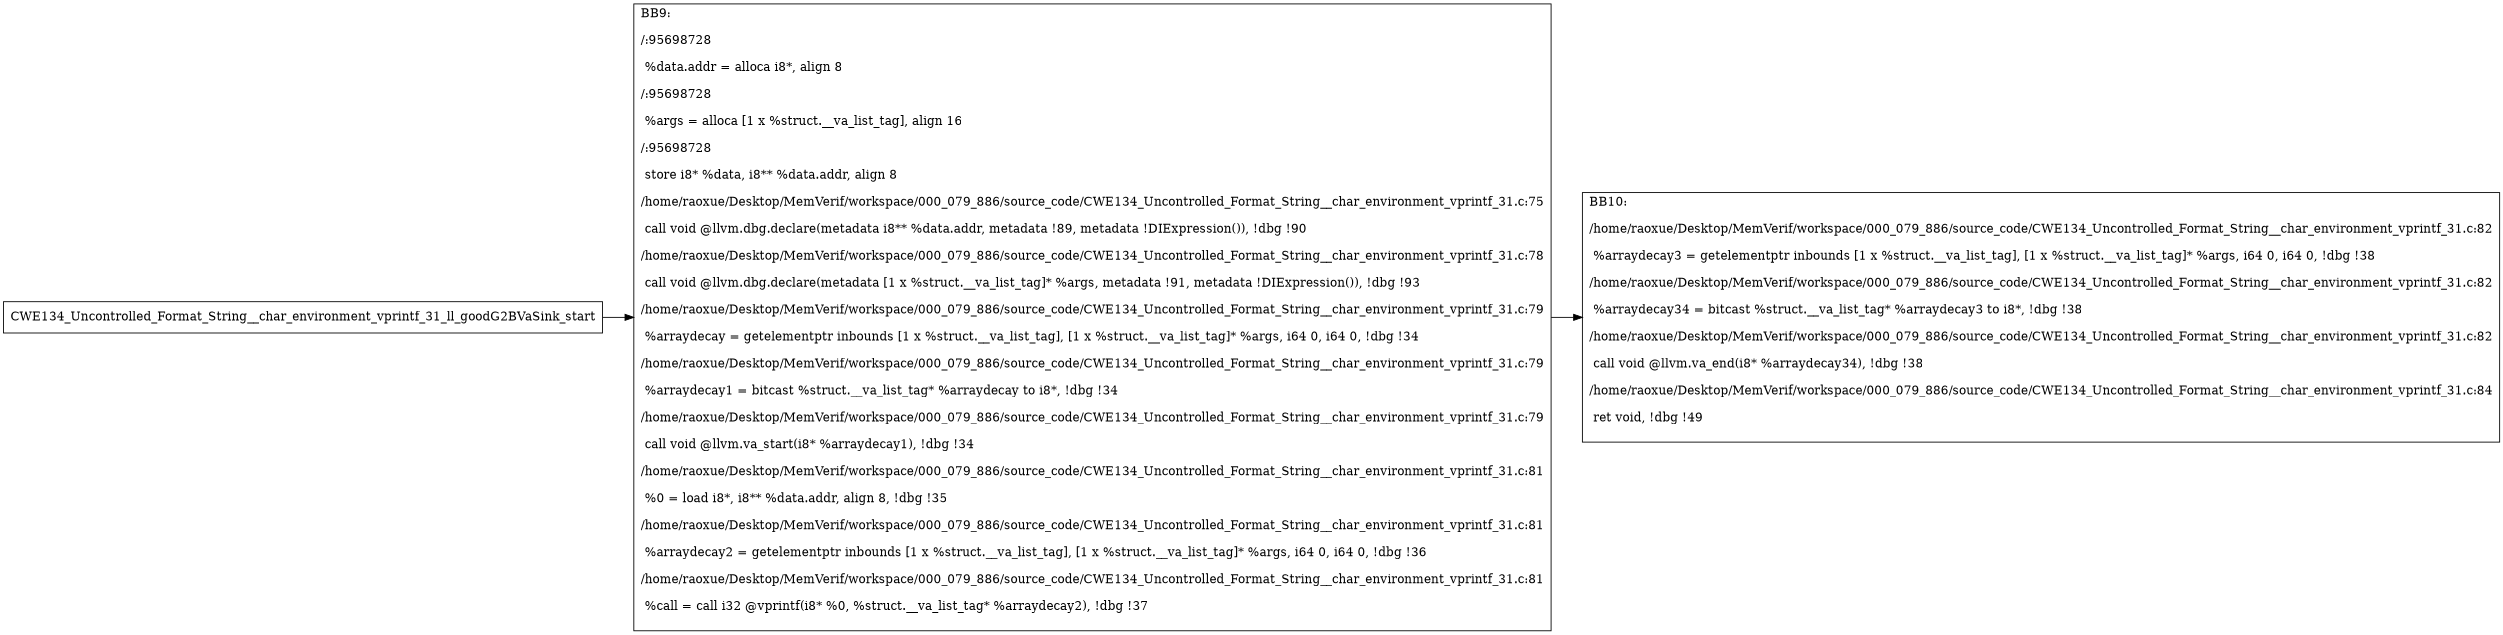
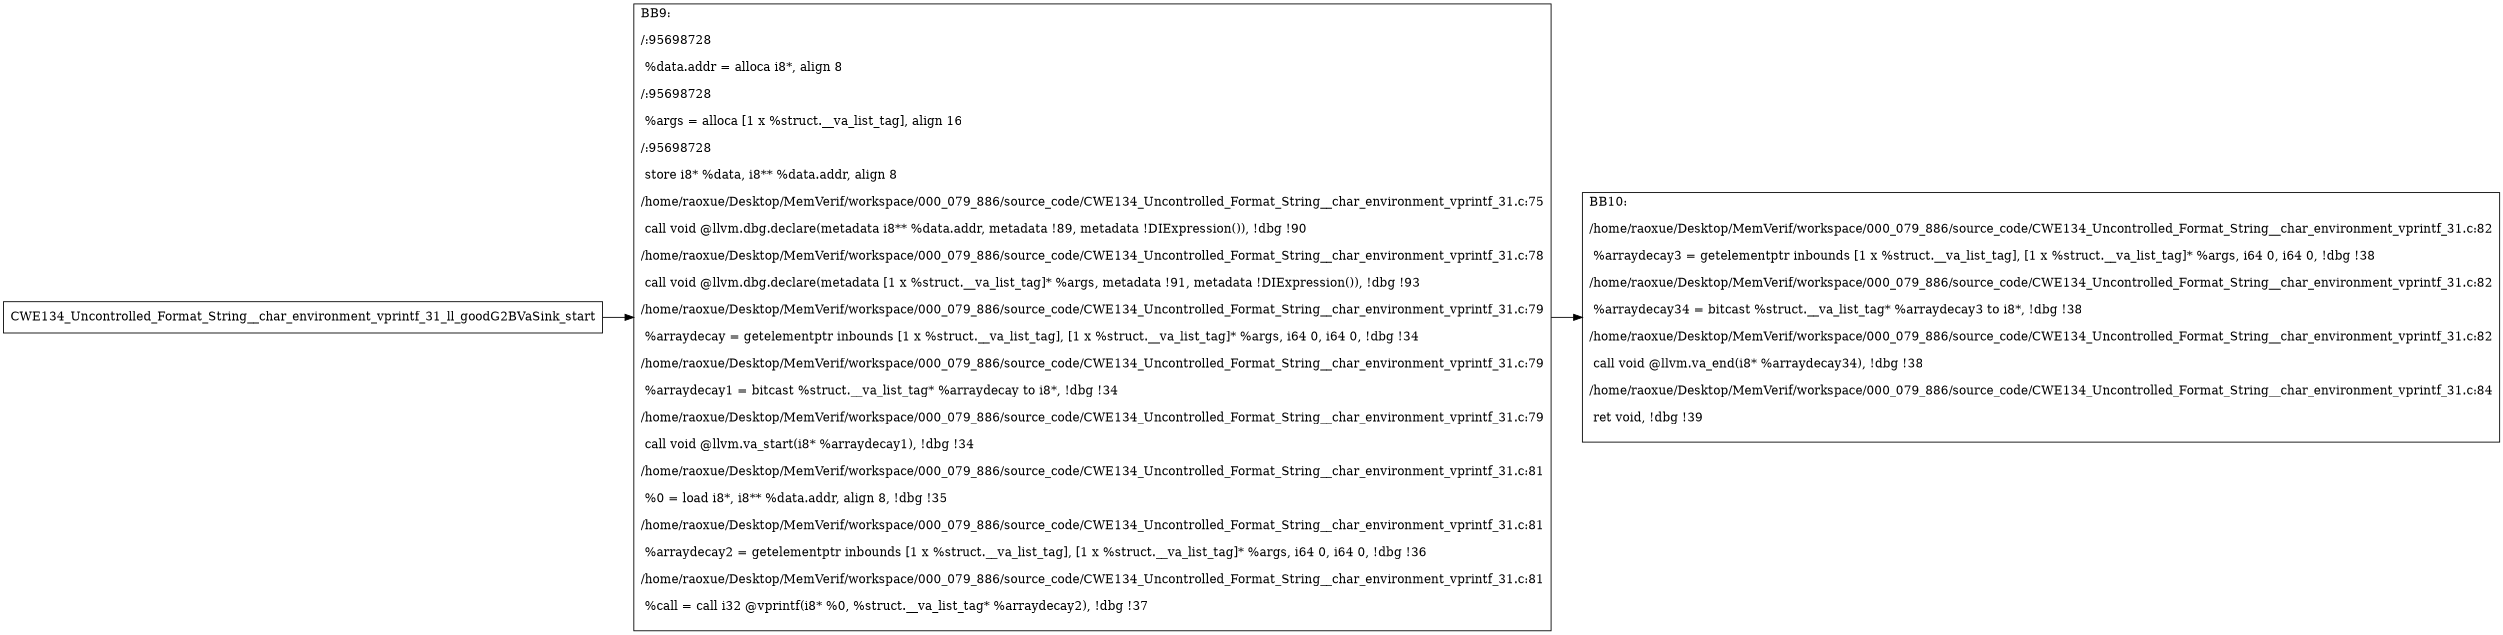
  digraph {
    rankdir=LR
    node [shape=record]
    n1 [label="{CWE134_Uncontrolled_Format_String__char_environment_vprintf_31_ll_goodG2BVaSink_start}"]
    n2 [label="{BB9:\l\l/:95698728\l\n  %data.addr = alloca i8*, align 8\l\n/:95698728\l\n  %args = alloca [1 x %struct.__va_list_tag], align 16\l\n/:95698728\l\n  store i8* %data, i8** %data.addr, align 8\l\n/home/raoxue/Desktop/MemVerif/workspace/000_079_886/source_code/CWE134_Uncontrolled_Format_String__char_environment_vprintf_31.c:75\l\n  call void @llvm.dbg.declare(metadata i8** %data.addr, metadata !89, metadata !DIExpression()), !dbg !90\l\n/home/raoxue/Desktop/MemVerif/workspace/000_079_886/source_code/CWE134_Uncontrolled_Format_String__char_environment_vprintf_31.c:78\l\n  call void @llvm.dbg.declare(metadata [1 x %struct.__va_list_tag]* %args, metadata !91, metadata !DIExpression()), !dbg !93\l\n/home/raoxue/Desktop/MemVerif/workspace/000_079_886/source_code/CWE134_Uncontrolled_Format_String__char_environment_vprintf_31.c:79\l\n  %arraydecay = getelementptr inbounds [1 x %struct.__va_list_tag], [1 x %struct.__va_list_tag]* %args, i64 0, i64 0, !dbg !34\l\n/home/raoxue/Desktop/MemVerif/workspace/000_079_886/source_code/CWE134_Uncontrolled_Format_String__char_environment_vprintf_31.c:79\l\n  %arraydecay1 = bitcast %struct.__va_list_tag* %arraydecay to i8*, !dbg !34\l\n/home/raoxue/Desktop/MemVerif/workspace/000_079_886/source_code/CWE134_Uncontrolled_Format_String__char_environment_vprintf_31.c:79\l\n  call void @llvm.va_start(i8* %arraydecay1), !dbg !34\l\n/home/raoxue/Desktop/MemVerif/workspace/000_079_886/source_code/CWE134_Uncontrolled_Format_String__char_environment_vprintf_31.c:81\l\n  %0 = load i8*, i8** %data.addr, align 8, !dbg !35\l\n/home/raoxue/Desktop/MemVerif/workspace/000_079_886/source_code/CWE134_Uncontrolled_Format_String__char_environment_vprintf_31.c:81\l\n  %arraydecay2 = getelementptr inbounds [1 x %struct.__va_list_tag], [1 x %struct.__va_list_tag]* %args, i64 0, i64 0, !dbg !36\l\n/home/raoxue/Desktop/MemVerif/workspace/000_079_886/source_code/CWE134_Uncontrolled_Format_String__char_environment_vprintf_31.c:81\l\n  %call = call i32 @vprintf(i8* %0, %struct.__va_list_tag* %arraydecay2), !dbg !37\l\n}"]
-   n3 [label="{BB10:\l\l/home/raoxue/Desktop/MemVerif/workspace/000_079_886/source_code/CWE134_Uncontrolled_Format_String__char_environment_vprintf_31.c:82\l\n  %arraydecay3 = getelementptr inbounds [1 x %struct.__va_list_tag], [1 x %struct.__va_list_tag]* %args, i64 0, i64 0, !dbg !38\l\n/home/raoxue/Desktop/MemVerif/workspace/000_079_886/source_code/CWE134_Uncontrolled_Format_String__char_environment_vprintf_31.c:82\l\n  %arraydecay34 = bitcast %struct.__va_list_tag* %arraydecay3 to i8*, !dbg !38\l\n/home/raoxue/Desktop/MemVerif/workspace/000_079_886/source_code/CWE134_Uncontrolled_Format_String__char_environment_vprintf_31.c:82\l\n  call void @llvm.va_end(i8* %arraydecay34), !dbg !38\l\n/home/raoxue/Desktop/MemVerif/workspace/000_079_886/source_code/CWE134_Uncontrolled_Format_String__char_environment_vprintf_31.c:84\l\n  ret void, !dbg !49\l\n}"]
+   n3 [label="{BB10:\l\l/home/raoxue/Desktop/MemVerif/workspace/000_079_886/source_code/CWE134_Uncontrolled_Format_String__char_environment_vprintf_31.c:82\l\n  %arraydecay3 = getelementptr inbounds [1 x %struct.__va_list_tag], [1 x %struct.__va_list_tag]* %args, i64 0, i64 0, !dbg !38\l\n/home/raoxue/Desktop/MemVerif/workspace/000_079_886/source_code/CWE134_Uncontrolled_Format_String__char_environment_vprintf_31.c:82\l\n  %arraydecay34 = bitcast %struct.__va_list_tag* %arraydecay3 to i8*, !dbg !38\l\n/home/raoxue/Desktop/MemVerif/workspace/000_079_886/source_code/CWE134_Uncontrolled_Format_String__char_environment_vprintf_31.c:82\l\n  call void @llvm.va_end(i8* %arraydecay34), !dbg !38\l\n/home/raoxue/Desktop/MemVerif/workspace/000_079_886/source_code/CWE134_Uncontrolled_Format_String__char_environment_vprintf_31.c:84\l\n  ret void, !dbg !39\l\n}"]
    n1 -> n2
    n2 -> n3
  }
